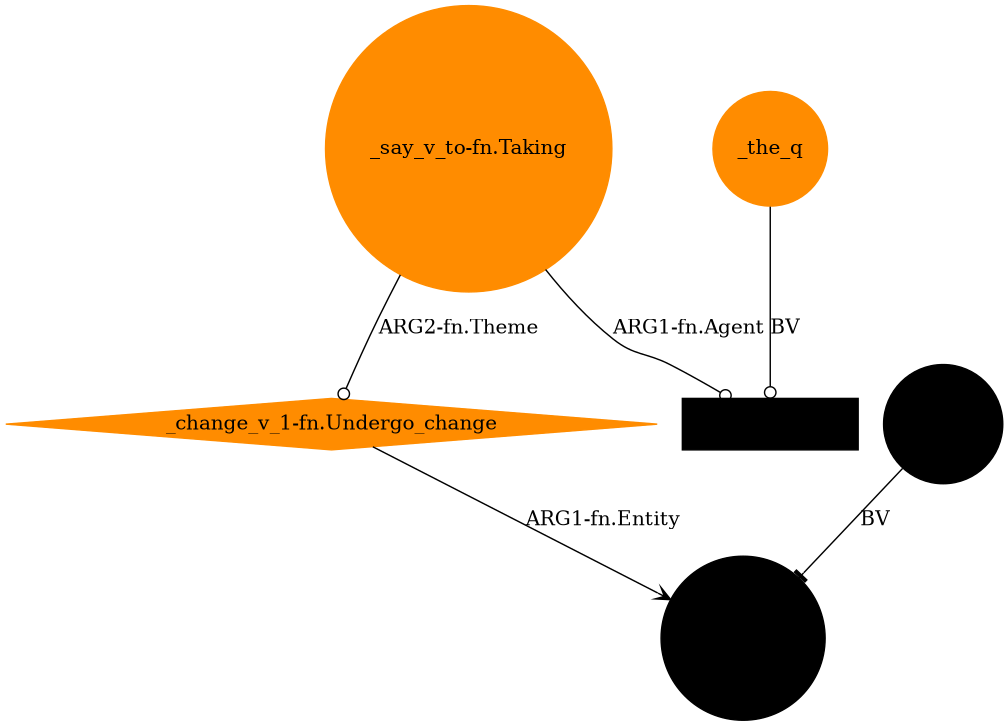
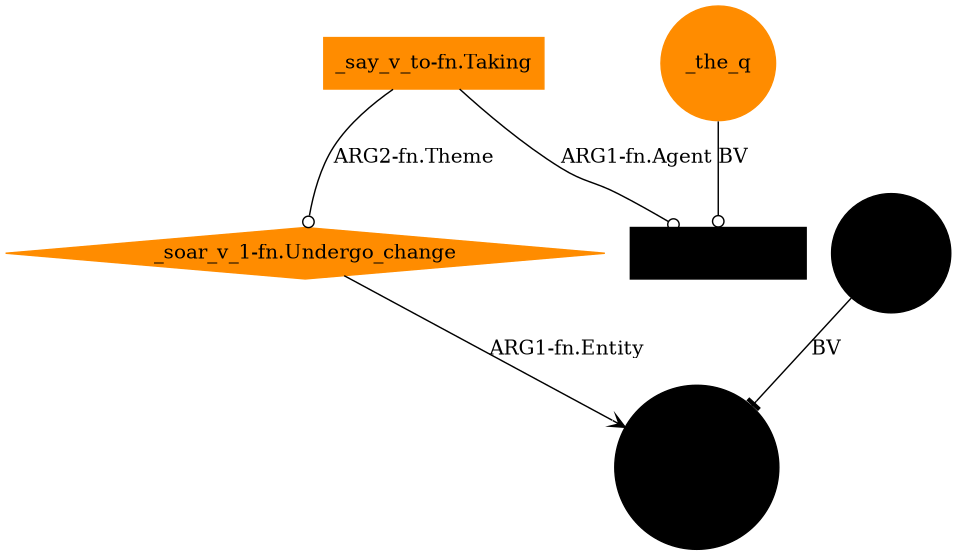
  digraph {
    node [color=darkorange shape=circle style=filled]
    edge [arrowhead=odot]
-   "_say_v_to-fn.Taking"
+   "_say_v_to-fn.Taking" [shape=box]
    _company_n_of [color=black shape=box]
-   "_soar_v_1-fn.Undergo_change" [shape=diamond label="_change_v_1-fn.Undergo_change"]
+   "_soar_v_1-fn.Undergo_change" [shape=diamond]
    _sale_n_of [color=black]
    udef_q [color=black]
    _the_q
    "_say_v_to-fn.Taking" -> _company_n_of [label="ARG1-fn.Agent"]
    "_say_v_to-fn.Taking" -> "_soar_v_1-fn.Undergo_change" [label="ARG2-fn.Theme"]
    "_soar_v_1-fn.Undergo_change" -> _sale_n_of [arrowhead=vee label="ARG1-fn.Entity"]
    udef_q -> _sale_n_of [arrowhead=tee label=BV]
    _the_q -> _company_n_of [label=BV]
  }
